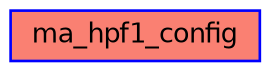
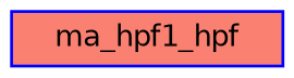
  digraph {
    rankdir=LR
-   n1 [color=blue fillcolor=salmon fontname=Helvetica fontsize=10 height=0.2 label=ma_hpf1_config shape=box style=filled width=0.4]
+   n1 [color=blue fillcolor=salmon fontname=Helvetica fontsize=10 height=0.2 label=ma_hpf1_hpf shape=box style=filled width=0.4]
  }
